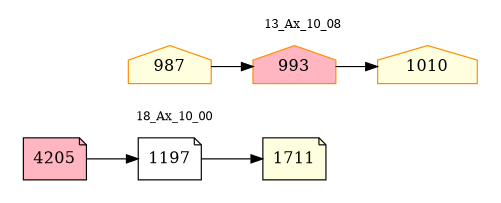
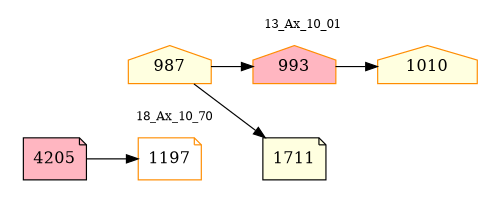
  digraph {
    rankdir=LR
    node [color=darkorange fillcolor=lightyellow shape=house style=filled]
    edge [color=black style=solid]
    n1 [label=987]
    n2 [fillcolor=lightpink label=993]
    n3 [label=1010]
    n4 [color=black fillcolor=lightpink label=4205 shape=note]
-   n5 [color=black fillcolor=white label=1197 shape=note]
+   n5 [fillcolor=white label=1197 shape=note]
    n6 [color=black label=1711 shape=note]
    subgraph cluster_1 {
      color=white
      fontsize=10
-     label="13_Ax_10_08"
+     label="13_Ax_10_01"
      n1
      n2
      n3
    }
    subgraph cluster_2 {
      color=white
      fontsize=10
-     label="18_Ax_10_00"
+     label="18_Ax_10_70"
      n4
      n5
      n6
    }
    n1 -> n2
    n2 -> n3
    n4 -> n5
-   n5 -> n6
+   n1 -> n6
  }
